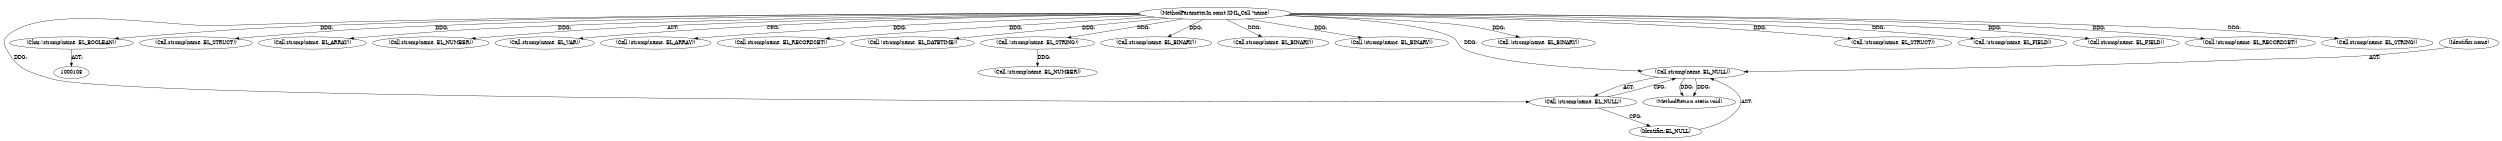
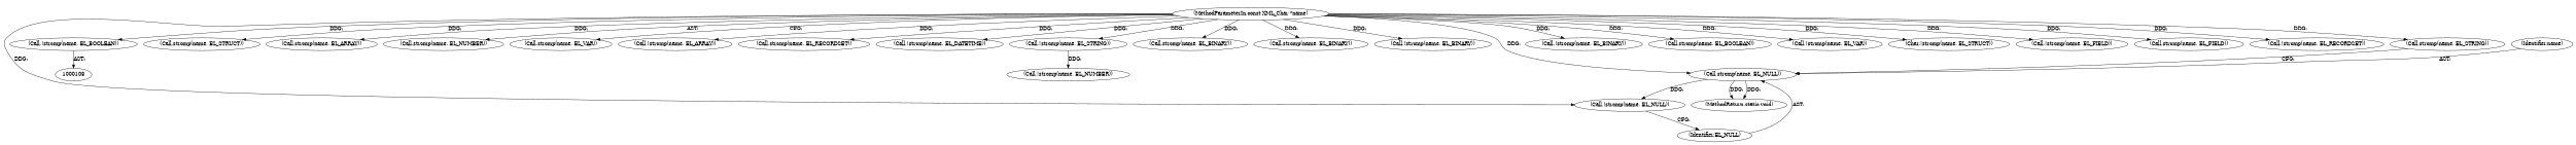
  digraph {
    n1 [label="(Call,strcmp(name, EL_NULL))"]
    n2 [label="(MethodReturn,static void)"]
    n3 [label="(Call,!strcmp(name, EL_NULL))"]
    n4 [label="(Identifier,EL_NULL)"]
-   n5 [label="(MethodParameterIn,const XML_Call *name)"]
+   n5 [label="(MethodParameterIn,const XML_Char *name)"]
    n6 [label="(Call,strcmp(name, EL_STRUCT))"]
    n7 [label="(Call,strcmp(name, EL_ARRAY))"]
    n8 [label="(Call,strcmp(name, EL_NUMBER))"]
    n9 [label="(Call,strcmp(name, EL_VAR))"]
    n10 [label="(Call,!strcmp(name, EL_ARRAY))"]
    n11 [label="(Call,strcmp(name, EL_RECORDSET))"]
    n12 [label="(Call,!strcmp(name, EL_DATETIME))"]
-   n13 [label="(Char,!strcmp(name, EL_BOOLEAN))"]
+   n13 [label="(Call,!strcmp(name, EL_BOOLEAN))"]
    n14 [label="(Call,strcmp(name, EL_BINARY))"]
    n15 [label="(Call,strcmp(name, EL_BINARY))"]
    n16 [label="(Call,!strcmp(name, EL_BINARY))"]
    n17 [label="(Call,!strcmp(name, EL_STRING))"]
    n18 [label="(Call,!strcmp(name, EL_BINARY))"]
-   n21 [label="(Call,!strcmp(name, EL_STRUCT))"]
+   n19 [label="(Call,strcmp(name, EL_BOOLEAN))"]
+   n20 [label="(Call,!strcmp(name, EL_VAR))"]
+   n21 [label="(Char,!strcmp(name, EL_STRUCT))"]
    n22 [label="(Call,!strcmp(name, EL_FIELD))"]
    n23 [label="(Call,strcmp(name, EL_FIELD))"]
    n24 [label="(Call,!strcmp(name, EL_RECORDSET))"]
    n25 [label="(Call,strcmp(name, EL_STRING))"]
    n26 [label="(Call,!strcmp(name, EL_NUMBER))"]
    1000108
    n28 [label="(Identifier,name)"]
    n1 -> n2 [label="DDG: "]
    n1 -> n2 [label="DDG: "]
-   n1 -> n3 [label="AST: "]
-   n3 -> n1 [label="CFG: "]
+   n1 -> n3 [label="DDG: "]
+   n25 -> n1 [label="CFG: "]
    n3 -> n4 [label="CFG: "]
    n4 -> n1 [label="AST: "]
    n5 -> n1 [label="DDG: "]
    n5 -> n3 [label="DDG: "]
    n5 -> n6 [label="DDG: "]
    n5 -> n7 [label="DDG: "]
    n5 -> n8 [label="AST: "]
    n5 -> n9 [label="CFG: "]
    n5 -> n10 [label="DDG: "]
    n5 -> n11 [label="DDG: "]
    n5 -> n12 [label="DDG: "]
    n5 -> n13 [label="DDG: "]
    n5 -> n14 [label="DDG: "]
    n5 -> n15 [label="DDG: "]
    n5 -> n16 [label="DDG: "]
    n5 -> n17 [label="DDG: "]
    n5 -> n18 [label="DDG: "]
+   n5 -> n19 [label="DDG: "]
+   n5 -> n20 [label="DDG: "]
    n5 -> n21 [label="DDG: "]
    n5 -> n22 [label="DDG: "]
    n5 -> n23 [label="DDG: "]
    n5 -> n24 [label="DDG: "]
    n5 -> n25 [label="DDG: "]
    n13 -> 1000108 [label="AST: "]
    n17 -> n26 [label="DDG: "]
    n28 -> n1 [label="AST: "]
  }
